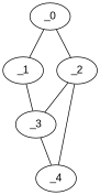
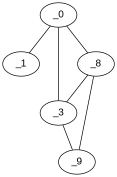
  graph {
    fontname="Liberation Sans"
    node [fontname="Liberation Sans"]
    edge [fontname="Liberation Sans"]
    _0 [x=0.68675 y=3.04126]
    _1 [x=1.10947 y=0.109198]
    _3 [x=1.60299 y=1.77569]
-   _2 [x=0.105901 y=1.74656]
-   _4 [x=2.28576 y=2.56388]
+   _2 [x=0.105901 y=1.74656 label=_8]
+   _4 [x=2.28576 y=2.56388 label=_9]
    _0 -- _1
-   _1 -- _3
+   _0 -- _3
    _0 -- _2
    _3 -- _4
    _2 -- _3
    _2 -- _4
  }
